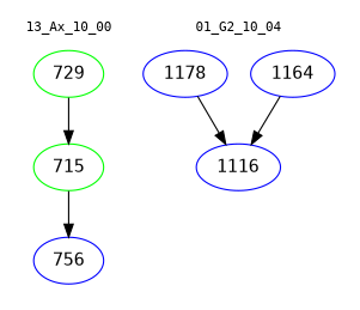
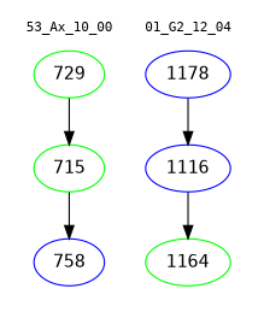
  digraph {
    fontname="DejaVu Sans Mono"
    node [color=green fontname="DejaVu Sans Mono"]
    edge [color=black fontname="DejaVu Sans Mono"]
    n1 [label=729]
    n2 [label=715]
-   n3 [color=blue label=756]
-   n4 [color=blue label=1164]
+   n3 [color=blue label=758]
+   n4 [label=1164]
    n5 [color=blue label=1116]
    n6 [color=blue label=1178]
    subgraph cluster_1 {
      color=white
      fontsize=10
-     label="13_Ax_10_00"
+     label="53_Ax_10_00"
      n1
      n2
      n3
    }
    subgraph cluster_2 {
      color=white
      fontsize=10
-     label="01_G2_10_04"
+     label="01_G2_12_04"
      n4
      n5
      n6
    }
    n1 -> n2
    n2 -> n3
-   n4 -> n5
+   n5 -> n4
    n6 -> n5
  }
